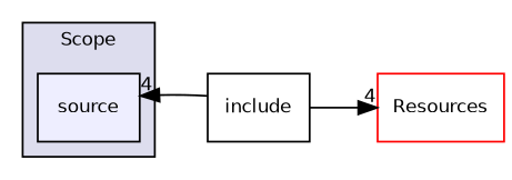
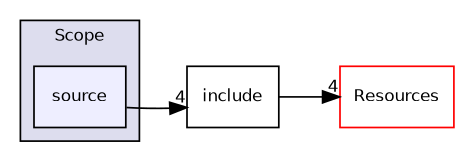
  digraph {
    compound=true
    fontname="DejaVu Sans"
    rankdir=LR
    node [fontname="DejaVu Sans" fontsize=10 shape=box style=filled]
    edge [fontname="DejaVu Sans" headlabel=4 labeldistance=1.5 labelfontname=Helvetica labelfontsize=10]
    n1 [fillcolor="#eeeeff" label=source pencolor=black]
    n2 [label=include style=""]
    n3 [color=red fillcolor=white label=Resources]
    subgraph cluster_1 {
      bgcolor="#ddddee"
      fontsize=10
      label=Scope
      pencolor=black
      n1
    }
-   n2 -> n1
+   n1 -> n2
    n2 -> n3
  }
